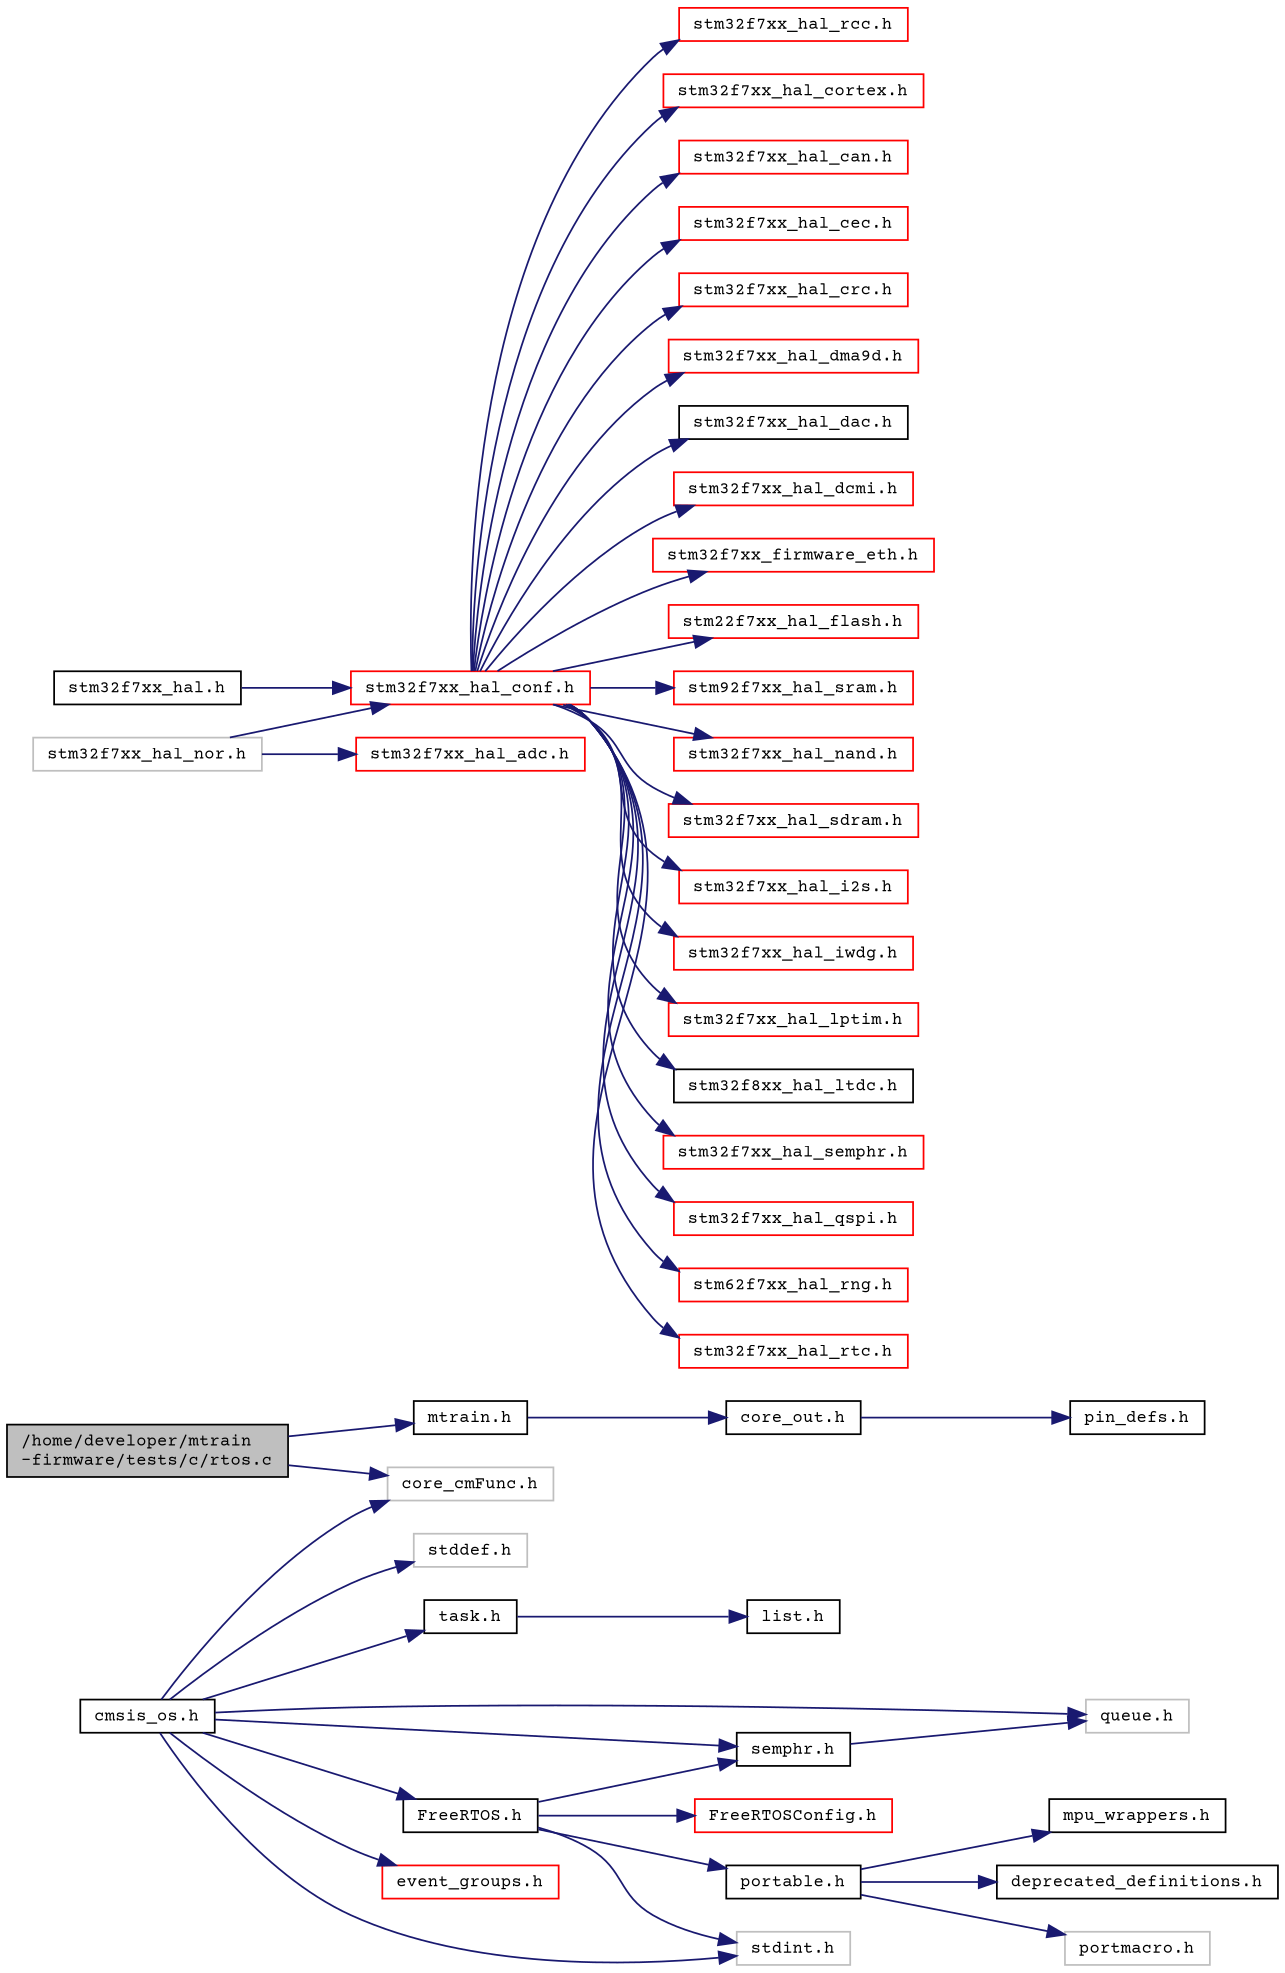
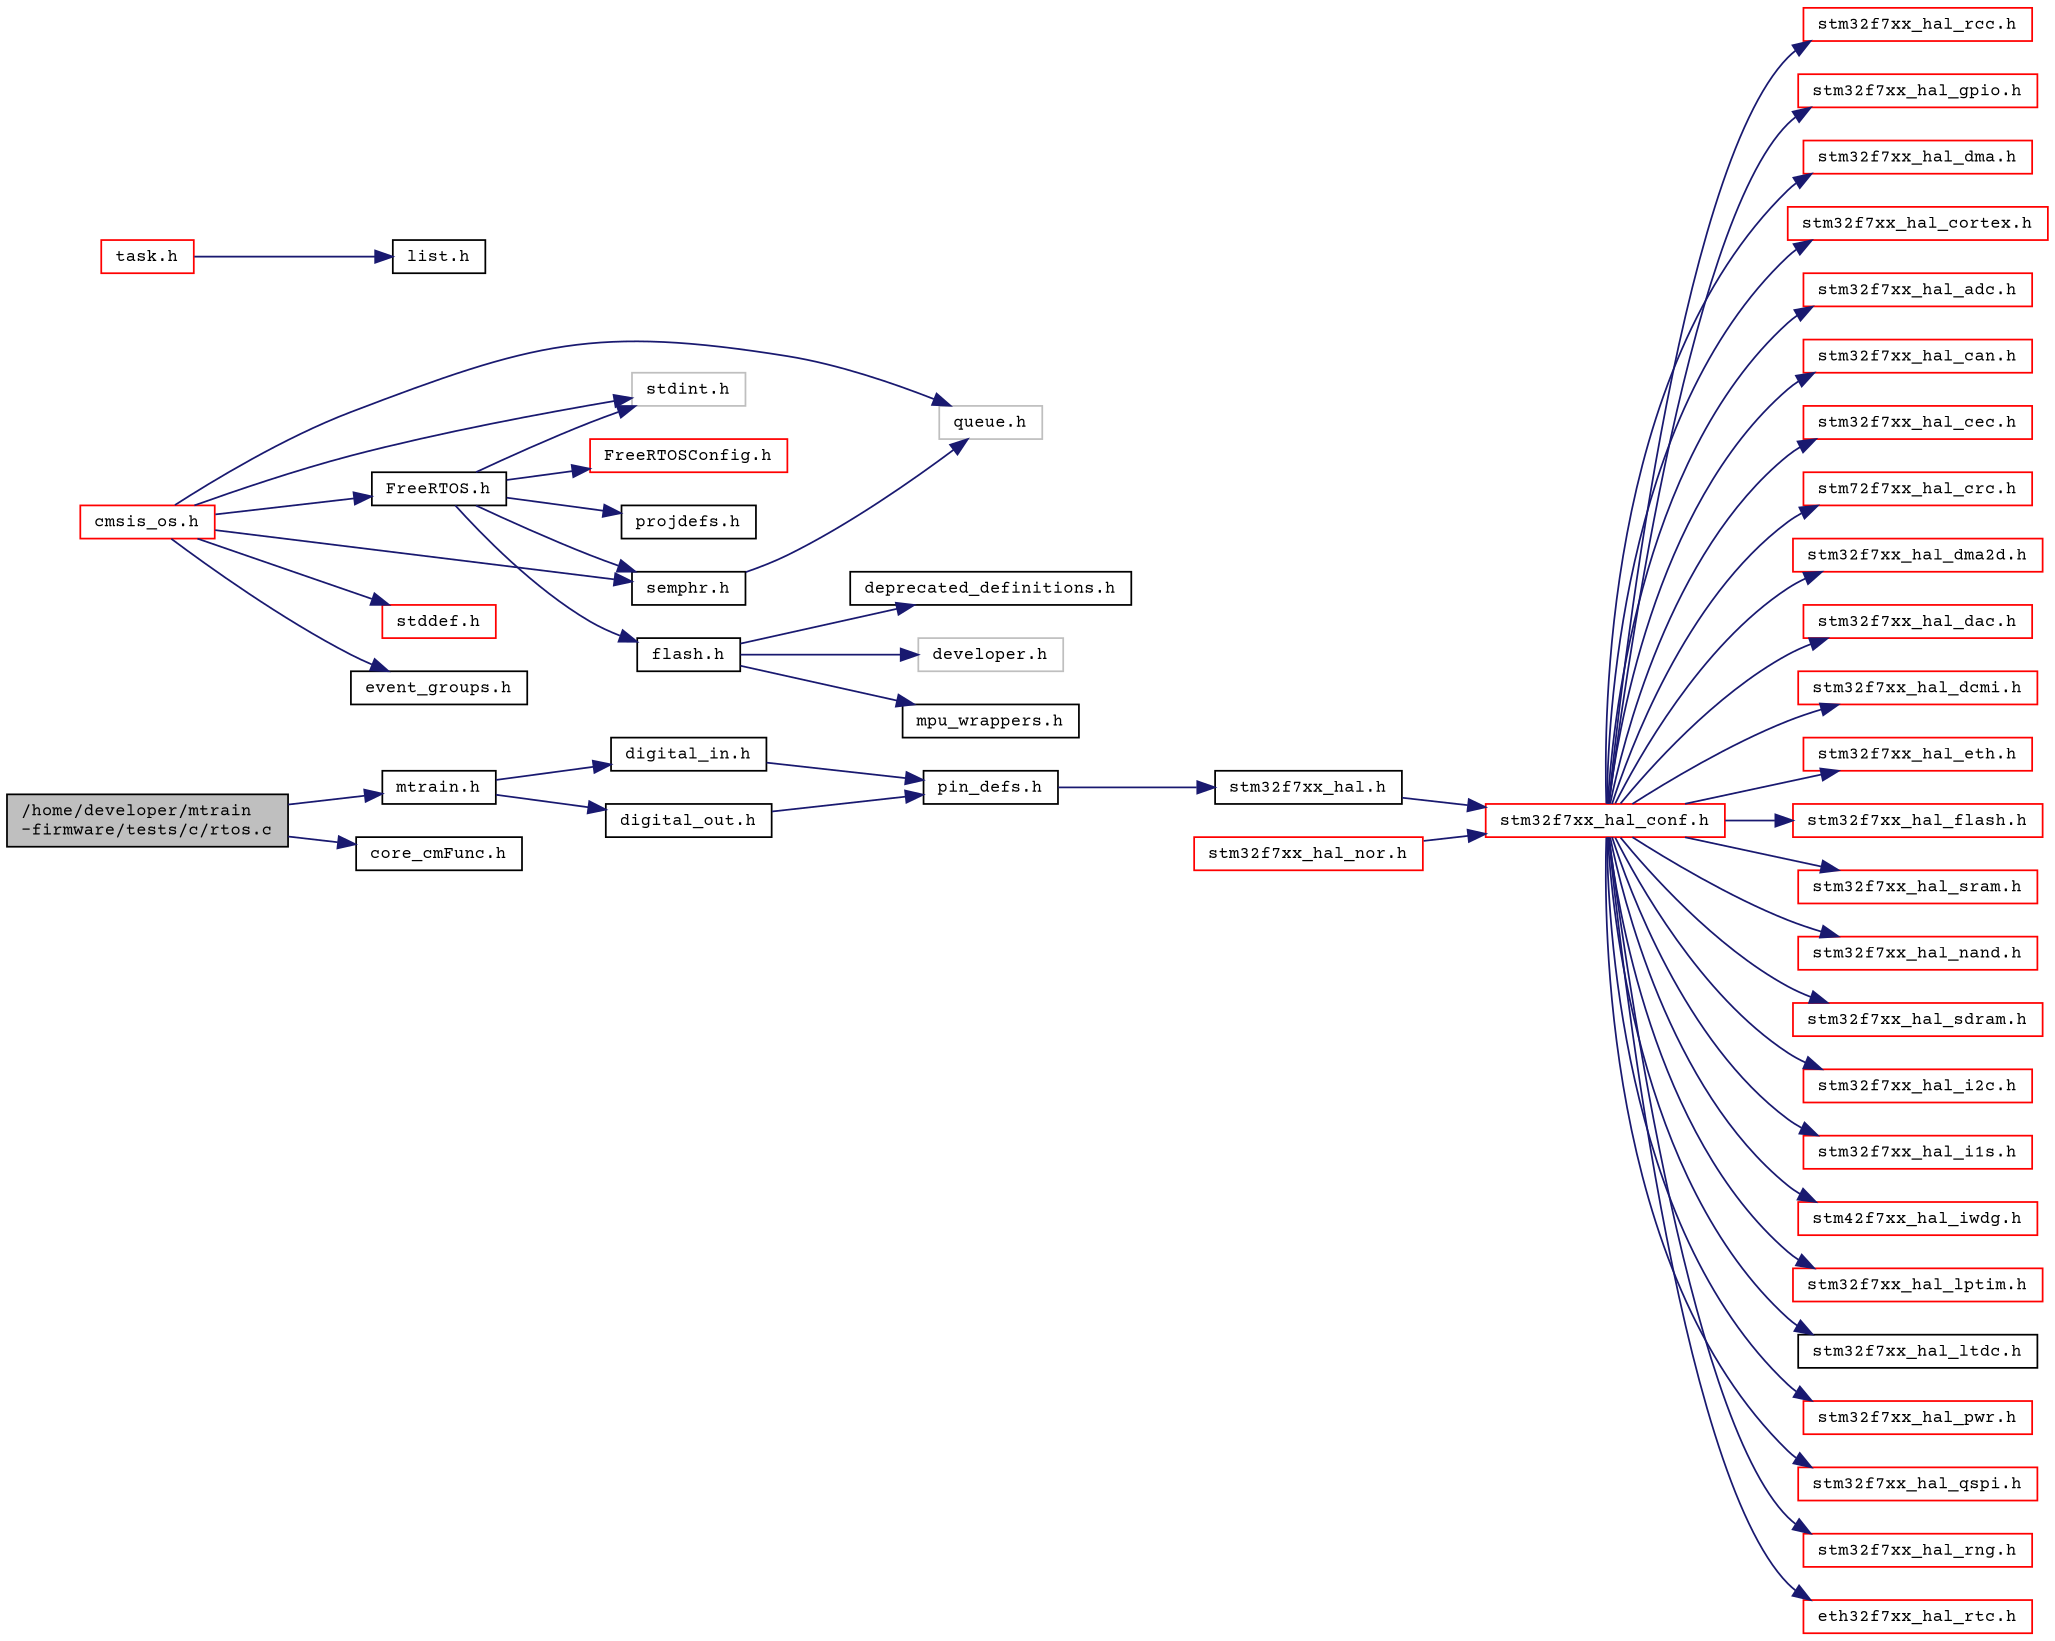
  digraph {
    fontname="Courier Prime"
    rankdir=LR
    node [color=red fillcolor=white fontname="Courier Prime" fontsize=10 shape=record style=filled]
    edge [color=midnightblue fontname="Courier Prime" fontsize=10 labelfontname=Helvetica labelfontsize=10 style=solid]
    n1 [color=black fillcolor=grey75 fontcolor=black height=0.2 label="/home/developer/mtrain\l-firmware/tests/c/rtos.c" width=0.4]
    n2 [color=black height=0.2 label="mtrain.h" width=0.4]
-   n3 [color=grey75 height=0.2 label="core_cmFunc.h" width=0.4]
-   n5 [color=black height=0.2 label="core_out.h" width=0.4]
-   n6 [color=black height=0.2 label="cmsis_os.h" width=0.4]
+   n3 [color=black height=0.2 label="core_cmFunc.h" width=0.4]
+   n4 [color=black height=0.2 label="digital_in.h" width=0.4]
+   n5 [color=black height=0.2 label="digital_out.h" width=0.4]
+   n6 [height=0.2 label="cmsis_os.h" width=0.4]
    n7 [color=grey75 height=0.2 label="stdint.h" width=0.4]
-   n8 [color=grey75 height=0.2 label="stddef.h" width=0.4]
+   n8 [height=0.2 label="stddef.h" width=0.4]
    n9 [color=black height=0.2 label="FreeRTOS.h" width=0.4]
-   n10 [color=black height=0.2 label="task.h" width=0.4]
+   n10 [height=0.2 label="task.h" width=0.4]
    n11 [color=grey75 height=0.2 label="queue.h" width=0.4]
    n12 [color=black height=0.2 label="semphr.h" width=0.4]
-   n13 [height=0.2 label="event_groups.h" width=0.4]
+   n13 [color=black height=0.2 label="event_groups.h" width=0.4]
    n14 [color=black height=0.2 label="pin_defs.h" width=0.4]
    n15 [color=black height=0.2 label="stm32f7xx_hal.h" width=0.4]
    n16 [height=0.2 label="stm32f7xx_hal_conf.h" width=0.4]
    n17 [height=0.2 label="stm32f7xx_hal_rcc.h" width=0.4]
+   n18 [height=0.2 label="stm32f7xx_hal_gpio.h" width=0.4]
+   n19 [height=0.2 label="stm32f7xx_hal_dma.h" width=0.4]
    n20 [height=0.2 label="stm32f7xx_hal_cortex.h" width=0.4]
    n21 [height=0.2 label="stm32f7xx_hal_adc.h" width=0.4]
    n22 [height=0.2 label="stm32f7xx_hal_can.h" width=0.4]
    n23 [height=0.2 label="stm32f7xx_hal_cec.h" width=0.4]
-   n24 [height=0.2 label="stm32f7xx_hal_crc.h" width=0.4]
-   n25 [height=0.2 label="stm32f7xx_hal_dma9d.h" width=0.4]
-   n26 [color=black height=0.2 label="stm32f7xx_hal_dac.h" width=0.4]
+   n24 [height=0.2 label="stm72f7xx_hal_crc.h" width=0.4]
+   n25 [height=0.2 label="stm32f7xx_hal_dma2d.h" width=0.4]
+   n26 [height=0.2 label="stm32f7xx_hal_dac.h" width=0.4]
    n27 [height=0.2 label="stm32f7xx_hal_dcmi.h" width=0.4]
-   n28 [height=0.2 label="stm32f7xx_firmware_eth.h" width=0.4]
-   n29 [height=0.2 label="stm22f7xx_hal_flash.h" width=0.4]
-   n30 [height=0.2 label="stm92f7xx_hal_sram.h" width=0.4]
+   n28 [height=0.2 label="stm32f7xx_hal_eth.h" width=0.4]
+   n29 [height=0.2 label="stm32f7xx_hal_flash.h" width=0.4]
+   n30 [height=0.2 label="stm32f7xx_hal_sram.h" width=0.4]
    n31 [height=0.2 label="stm32f7xx_hal_nand.h" width=0.4]
    n32 [height=0.2 label="stm32f7xx_hal_sdram.h" width=0.4]
-   n34 [height=0.2 label="stm32f7xx_hal_i2s.h" width=0.4]
-   n35 [height=0.2 label="stm32f7xx_hal_iwdg.h" width=0.4]
+   n33 [height=0.2 label="stm32f7xx_hal_i2c.h" width=0.4]
+   n34 [height=0.2 label="stm32f7xx_hal_i1s.h" width=0.4]
+   n35 [height=0.2 label="stm42f7xx_hal_iwdg.h" width=0.4]
    n36 [height=0.2 label="stm32f7xx_hal_lptim.h" width=0.4]
-   n37 [color=black height=0.2 label="stm32f8xx_hal_ltdc.h" width=0.4]
-   n38 [height=0.2 label="stm32f7xx_hal_semphr.h" width=0.4]
+   n37 [color=black height=0.2 label="stm32f7xx_hal_ltdc.h" width=0.4]
+   n38 [height=0.2 label="stm32f7xx_hal_pwr.h" width=0.4]
    n39 [height=0.2 label="stm32f7xx_hal_qspi.h" width=0.4]
-   n40 [height=0.2 label="stm62f7xx_hal_rng.h" width=0.4]
-   n41 [height=0.2 label="stm32f7xx_hal_rtc.h" width=0.4]
-   n42 [color=grey75 height=0.2 label="stm32f7xx_hal_nor.h" width=0.4]
+   n40 [height=0.2 label="stm32f7xx_hal_rng.h" width=0.4]
+   n41 [height=0.2 label="eth32f7xx_hal_rtc.h" width=0.4]
+   n42 [height=0.2 label="stm32f7xx_hal_nor.h" width=0.4]
    n43 [height=0.2 label="FreeRTOSConfig.h" width=0.4]
-   n45 [color=black height=0.2 label="portable.h" width=0.4]
+   n44 [color=black height=0.2 label="projdefs.h" width=0.4]
+   n45 [color=black height=0.2 label="flash.h" width=0.4]
    n46 [color=black height=0.2 label="list.h" width=0.4]
    n47 [color=black height=0.2 label="deprecated_definitions.h" width=0.4]
-   n48 [color=grey75 height=0.2 label="portmacro.h" width=0.4]
+   n48 [color=grey75 height=0.2 label="developer.h" width=0.4]
    n49 [color=black height=0.2 label="mpu_wrappers.h" width=0.4]
    n1 -> n2
    n1 -> n3
+   n2 -> n4
    n2 -> n5
+   n4 -> n14
    n5 -> n14
-   n6 -> n3
    n6 -> n7
    n6 -> n8
    n6 -> n9
-   n6 -> n10
    n6 -> n11
    n6 -> n12
    n6 -> n13
    n9 -> n7
    n9 -> n12
    n9 -> n43
+   n9 -> n44
    n9 -> n45
    n10 -> n46
    n12 -> n11
+   n14 -> n15
    n15 -> n16
    n16 -> n17
+   n16 -> n18
+   n16 -> n19
    n16 -> n20
-   n42 -> n21
+   n16 -> n21
    n16 -> n22
    n16 -> n23
    n16 -> n24
    n16 -> n25
    n16 -> n26
    n16 -> n27
    n16 -> n28
    n16 -> n29
    n16 -> n30
    n16 -> n31
    n16 -> n32
+   n16 -> n33
    n16 -> n34
    n16 -> n35
    n16 -> n36
    n16 -> n37
    n16 -> n38
    n16 -> n39
    n16 -> n40
    n16 -> n41
    n42 -> n16
    n45 -> n47
    n45 -> n48
    n45 -> n49
  }
